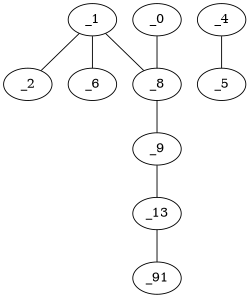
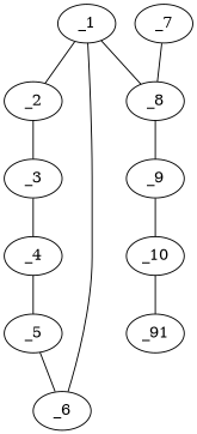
  graph {
    node [charge=0 chem=1 symbol="C  " x=3.7321 y=-1.5]
    edge [valence=1]
    _1 [x=2.866 y=-1]
    _2 [x=2]
    _6
    _8 [y=0.5]
-   _7 [x=2.866 y=0 label=_0]
+   _3 [x=2 y=-2.5]
+   _7 [x=2.866 y=0]
    _4 [x=2.866 y=-3]
    _9 [chem=4 symbol="N  " y=1.5]
    _5 [y=-2.5]
-   _10 [x=4.5981 y=2 label=_13]
+   _10 [x=4.5981 y=2]
    n11 [chem=2 label=_91 symbol="O  " x=4.5981 y=3]
    _1 -- _2
    _1 -- _6 [valence=2]
    _1 -- _8
+   _2 -- _3 [valence=2]
    _8 -- _9
+   _3 -- _4
    _7 -- _8 [valence=2]
    _4 -- _5 [valence=2]
    _9 -- _10
+   _5 -- _6
    _10 -- n11 [valence=2]
  }
